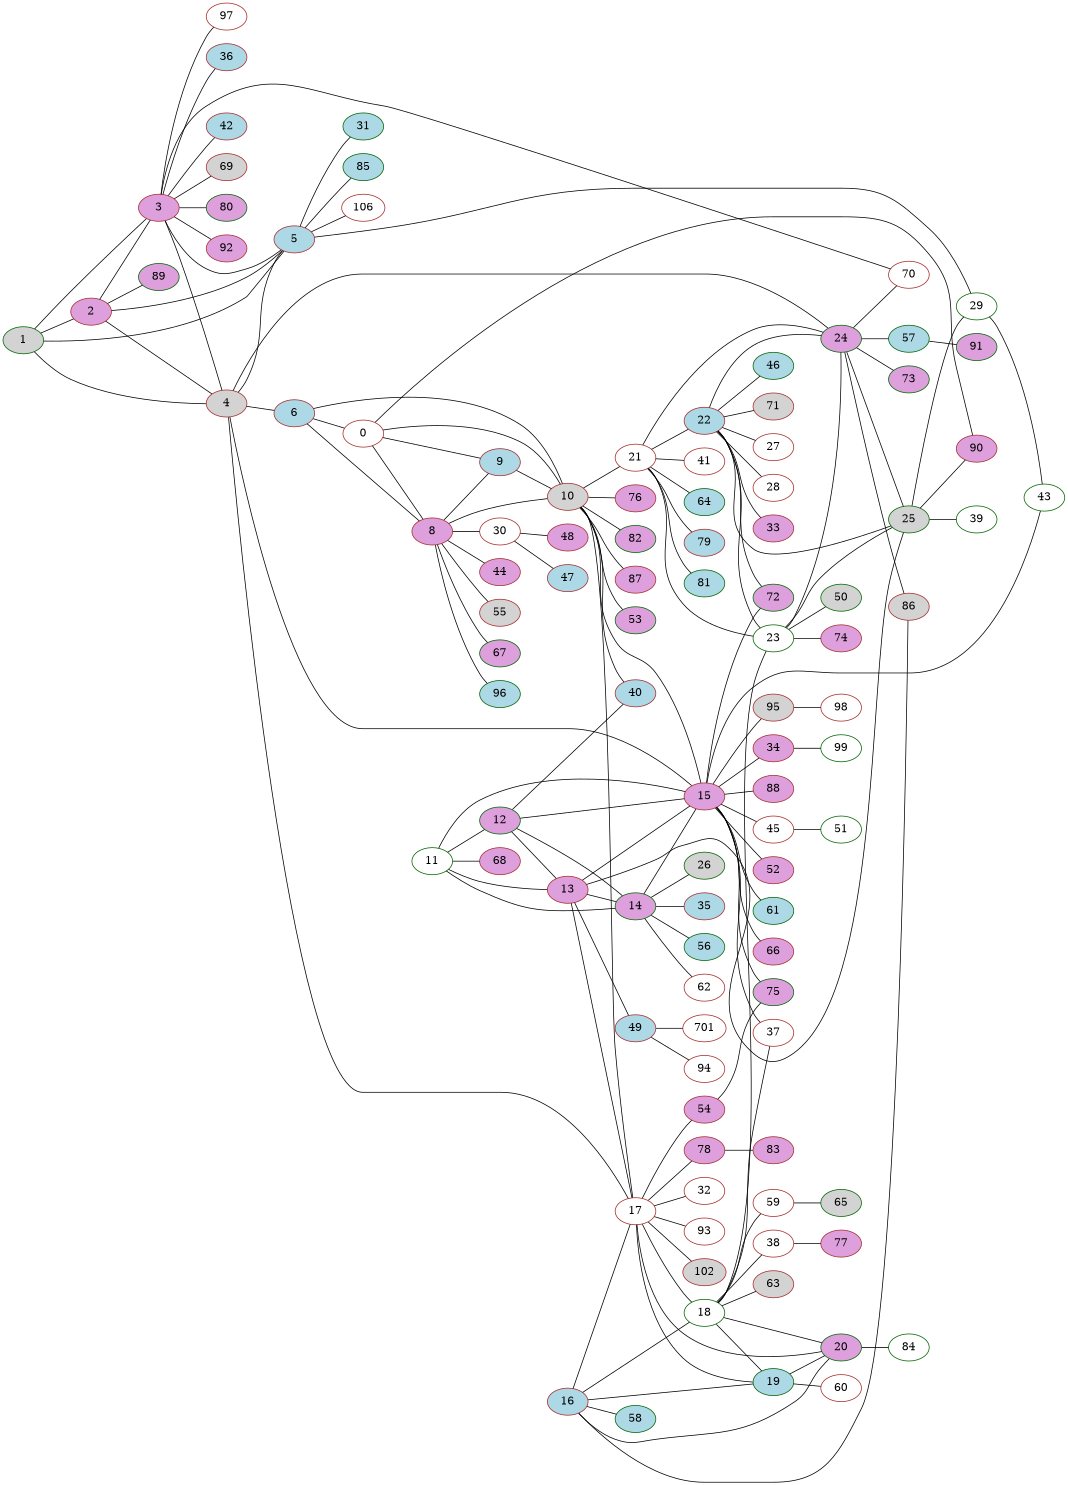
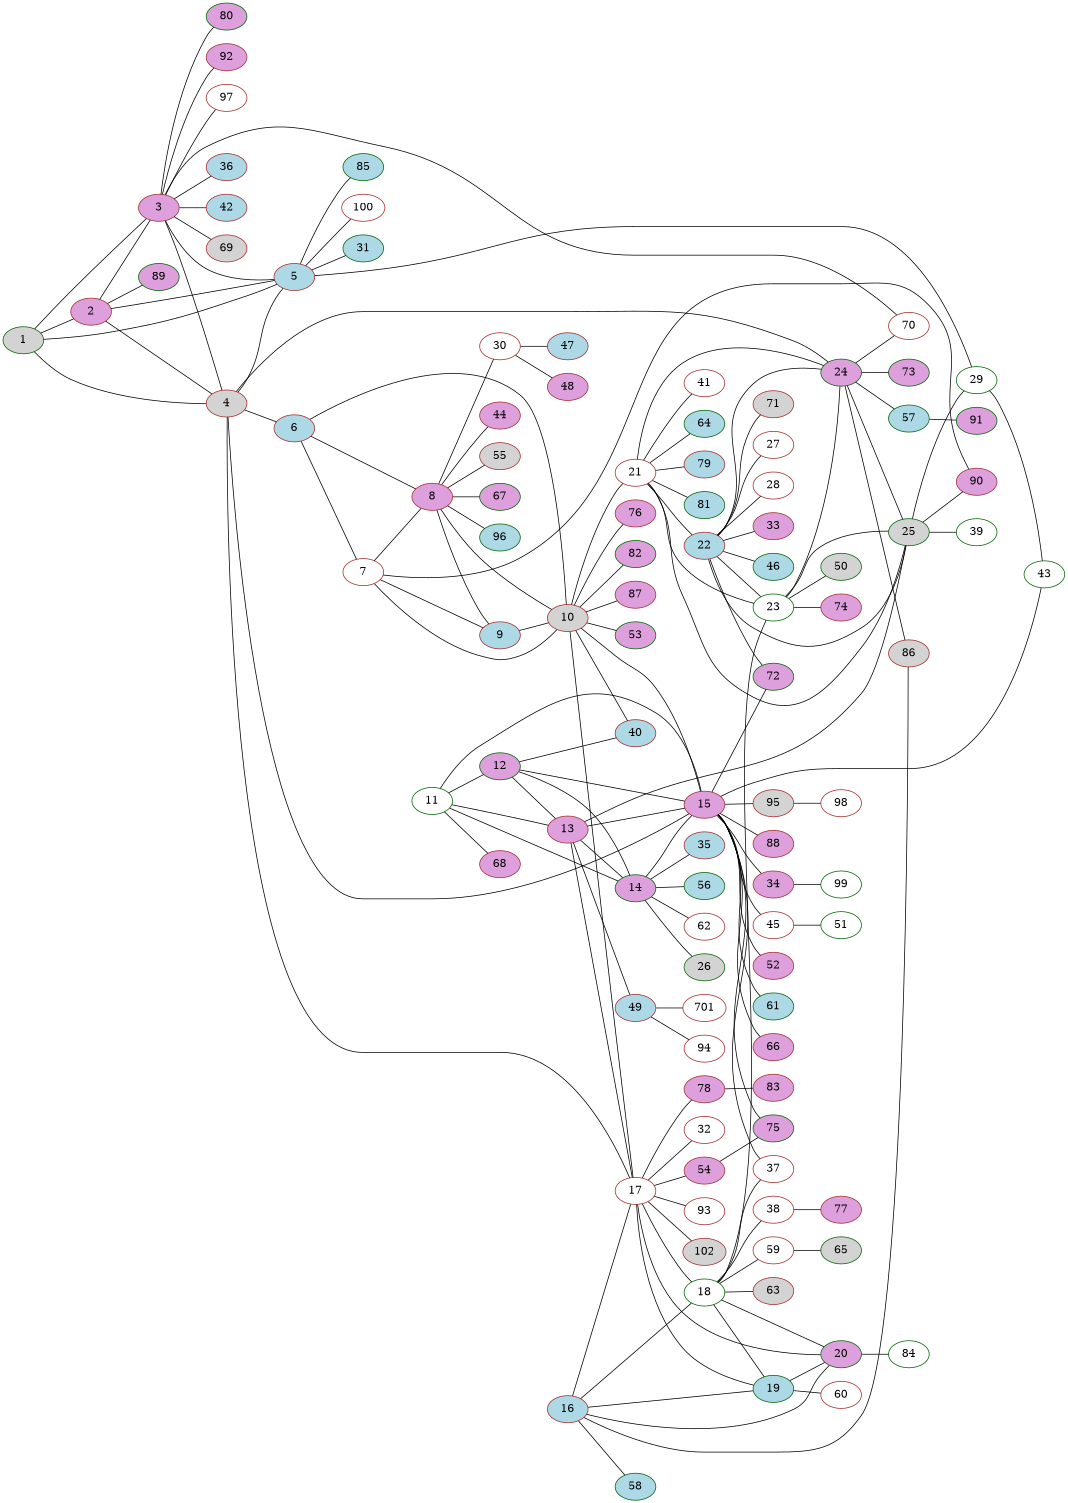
  graph {
    rankdir=LR
    node [color=brown fillcolor=plum style=filled]
    1 [color=darkgreen fillcolor=lightgrey]
    2
    3
    4 [fillcolor=lightgrey]
    5 [fillcolor=lightblue]
    89 [color=darkgreen]
    36 [fillcolor=lightblue]
    42 [fillcolor=lightblue]
    69 [fillcolor=lightgrey]
    70 [fillcolor=white]
    80 [color=darkgreen]
    92
    97 [fillcolor=white]
    6 [fillcolor=lightblue]
    15
    17 [fillcolor=white]
    24 [color=darkgreen]
    29 [color=darkgreen fillcolor=white]
    31 [color=darkgreen fillcolor=lightblue]
    85 [color=darkgreen fillcolor=lightblue]
-   100 [fillcolor=white label=106]
-   7 [fillcolor=white label=0]
+   100 [fillcolor=white]
+   7 [fillcolor=white]
    8
    10 [fillcolor=lightgrey]
    34
    37 [fillcolor=white]
    43 [color=darkgreen fillcolor=white]
    45 [fillcolor=white]
    52
    61 [color=darkgreen fillcolor=lightblue]
    66
    72 [color=darkgreen]
    75 [color=darkgreen]
    88
    95 [fillcolor=lightgrey]
    18 [color=darkgreen fillcolor=white]
    19 [color=darkgreen fillcolor=lightblue]
    20 [color=darkgreen]
    32 [fillcolor=white]
    54
    78
    93 [fillcolor=white]
    102 [fillcolor=lightgrey]
    25 [color=darkgreen fillcolor=lightgrey]
    86 [fillcolor=lightgrey]
    57 [color=darkgreen fillcolor=lightblue]
    73 [color=darkgreen]
    9 [fillcolor=lightblue]
    90
    30 [fillcolor=white]
    44
    55 [fillcolor=lightgrey]
    67 [color=darkgreen]
    96 [color=darkgreen fillcolor=lightblue]
    21 [fillcolor=white]
    40 [fillcolor=lightblue]
    53 [color=darkgreen]
    76
    82 [color=darkgreen]
    87
    47 [fillcolor=lightblue]
    48
    23 [color=darkgreen fillcolor=white]
    22 [fillcolor=lightblue]
    41 [fillcolor=white]
    64 [color=darkgreen fillcolor=lightblue]
    79 [fillcolor=lightblue]
    81 [color=darkgreen fillcolor=lightblue]
    11 [color=darkgreen fillcolor=white]
    12 [color=darkgreen]
    13
    14 [color=darkgreen]
    68
    49 [fillcolor=lightblue]
    26 [color=darkgreen fillcolor=lightgrey]
    35 [fillcolor=lightblue]
    56 [color=darkgreen fillcolor=lightblue]
    62 [fillcolor=white]
    39 [color=darkgreen fillcolor=white]
    94 [fillcolor=white]
    n81 [fillcolor=white label=701]
    99 [color=darkgreen fillcolor=white]
    51 [color=darkgreen fillcolor=white]
    98 [fillcolor=white]
    16 [fillcolor=lightblue]
    58 [color=darkgreen fillcolor=lightblue]
    38 [fillcolor=white]
    59 [fillcolor=white]
    63 [fillcolor=lightgrey]
    60 [fillcolor=white]
    84 [color=darkgreen fillcolor=white]
    83
    50 [color=darkgreen fillcolor=lightgrey]
    74
    77
    65 [color=darkgreen fillcolor=lightgrey]
    27 [fillcolor=white]
    28 [fillcolor=white]
    33
    46 [color=darkgreen fillcolor=lightblue]
    71 [fillcolor=lightgrey]
    91 [color=darkgreen]
    1 -- 2
    1 -- 3
    1 -- 4
    1 -- 5
    2 -- 3
    2 -- 4
    2 -- 5
    2 -- 89
    3 -- 4
    3 -- 5
    3 -- 36
    3 -- 42
    3 -- 69
    3 -- 70
    3 -- 80
    3 -- 92
    3 -- 97
    4 -- 5
    4 -- 6
    4 -- 15
    4 -- 17
    4 -- 24
    5 -- 29
    5 -- 31
    5 -- 85
    5 -- 100
    6 -- 7
    6 -- 8
    6 -- 10
    15 -- 34
    15 -- 37
    15 -- 43
    15 -- 45
    15 -- 52
    15 -- 61
    15 -- 66
    15 -- 72
    15 -- 75
    15 -- 88
    15 -- 95
    17 -- 18
    17 -- 19
    17 -- 20
    17 -- 32
    17 -- 54
    17 -- 78
    17 -- 93
    17 -- 102
    24 -- 70
    24 -- 25
    24 -- 86
    24 -- 57
    24 -- 73
    29 -- 43
    7 -- 8
    7 -- 10
    7 -- 9
    7 -- 90
    8 -- 10
    8 -- 9
    8 -- 30
    8 -- 44
    8 -- 55
    8 -- 67
    8 -- 96
    10 -- 15
    10 -- 17
    10 -- 21
    10 -- 40
    10 -- 53
    10 -- 76
    10 -- 82
    10 -- 87
    34 -- 99
    45 -- 51
    95 -- 98
    18 -- 37
    18 -- 19
    18 -- 20
    18 -- 23
    18 -- 38
    18 -- 59
    18 -- 63
    19 -- 20
    19 -- 60
    20 -- 84
    54 -- 75
    78 -- 83
    25 -- 29
    25 -- 90
    25 -- 39
    57 -- 91
    9 -- 10
    30 -- 47
    30 -- 48
    21 -- 24
+   21 -- 25
    21 -- 23
    21 -- 22
    21 -- 41
    21 -- 64
    21 -- 79
    21 -- 81
    23 -- 24
    23 -- 25
    23 -- 50
    23 -- 74
    22 -- 24
    22 -- 72
    22 -- 25
    22 -- 23
    22 -- 27
    22 -- 28
    22 -- 33
    22 -- 46
    22 -- 71
    11 -- 15
    11 -- 12
    11 -- 13
    11 -- 14
    11 -- 68
    12 -- 15
    12 -- 40
    12 -- 13
    12 -- 14
    13 -- 15
    13 -- 17
    13 -- 25
    13 -- 14
    13 -- 49
    14 -- 15
    14 -- 26
    14 -- 35
    14 -- 56
    14 -- 62
    49 -- 94
    49 -- n81
    16 -- 17
    16 -- 18
    16 -- 19
    16 -- 20
    16 -- 86
    16 -- 58
    38 -- 77
    59 -- 65
  }
